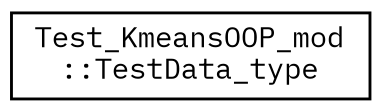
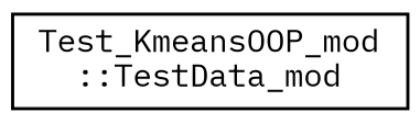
  digraph {
    rankdir=LR
    fontname="IBM Plex Mono"
-   n1 [color=black fillcolor=white fontname="IBM Plex Mono" fontsize=10 height=0.2 label="Test_KmeansOOP_mod\l::TestData_type" shape=record style=filled width=0.4]
+   n1 [color=black fillcolor=white fontname="IBM Plex Mono" fontsize=10 height=0.2 label="Test_KmeansOOP_mod\l::TestData_mod" shape=record style=filled width=0.4]
  }
